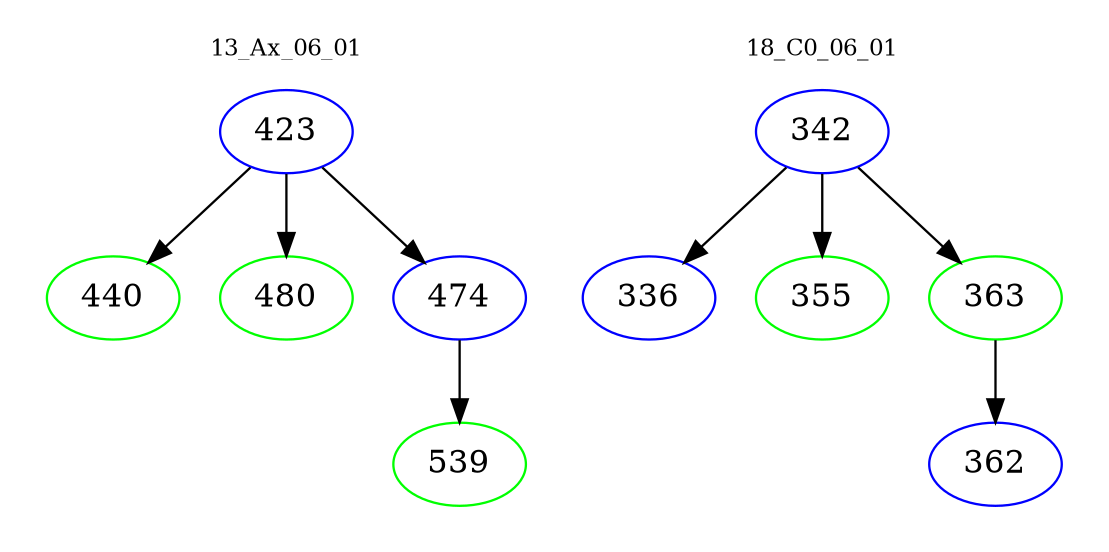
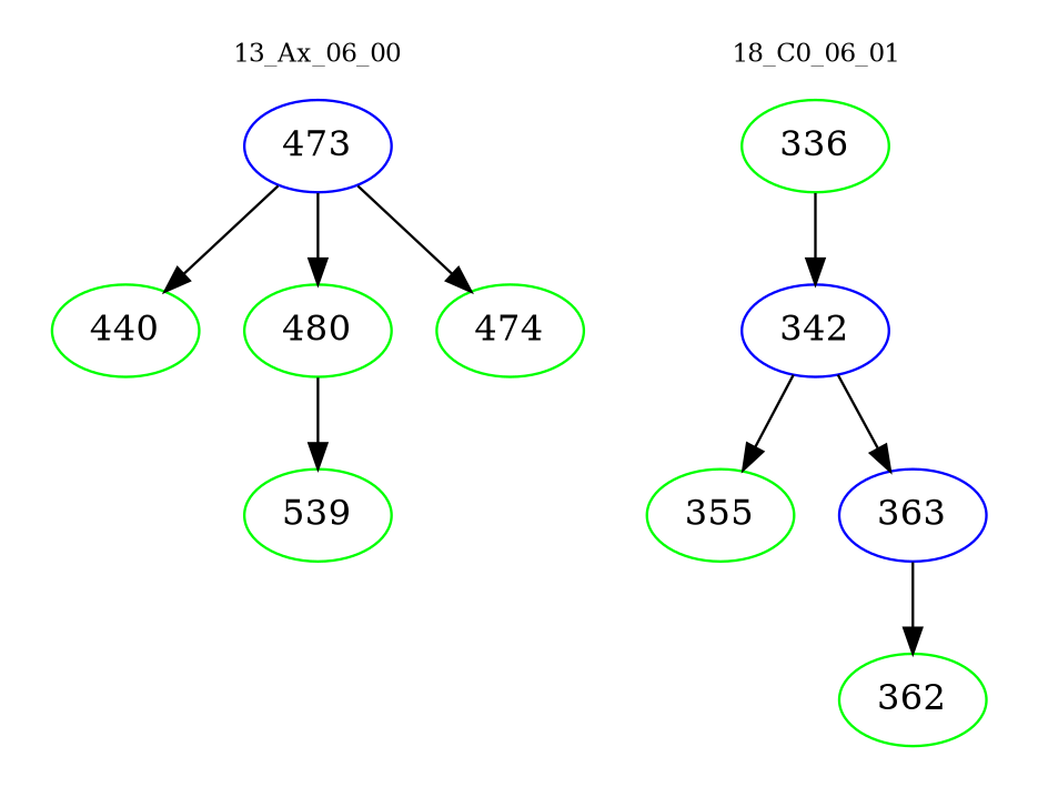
  digraph {
    node [color=blue]
    edge [color=black]
-   n1 [label=423]
+   n1 [label=473]
    n2 [color=green label=440]
    n3 [color=green label=480]
-   n4 [label=474]
+   n4 [color=green label=474]
    n5 [color=green label=539]
    n6 [label=342]
-   n7 [label=336]
+   n7 [color=green label=336]
    n8 [color=green label=355]
-   n9 [color=green label=363]
-   n10 [label=362]
+   n9 [label=363]
+   n10 [color=green label=362]
    subgraph cluster_1 {
      color=white
      fontsize=10
-     label="13_Ax_06_01"
+     label="13_Ax_06_00"
      n1
      n2
      n3
      n4
      n5
    }
    subgraph cluster_2 {
      color=white
      fontsize=10
      label="18_C0_06_01"
      n6
      n7
      n8
      n9
      n10
    }
    n1 -> n2
    n1 -> n3
    n1 -> n4
-   n4 -> n5
-   n6 -> n7
+   n3 -> n5
+   n7 -> n6
    n6 -> n8
    n6 -> n9
    n9 -> n10
  }
